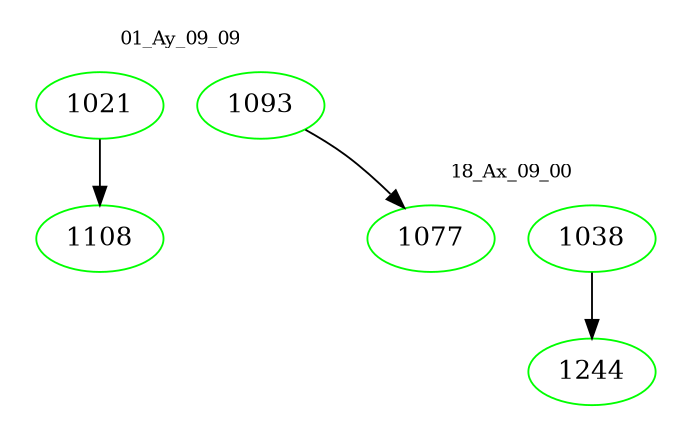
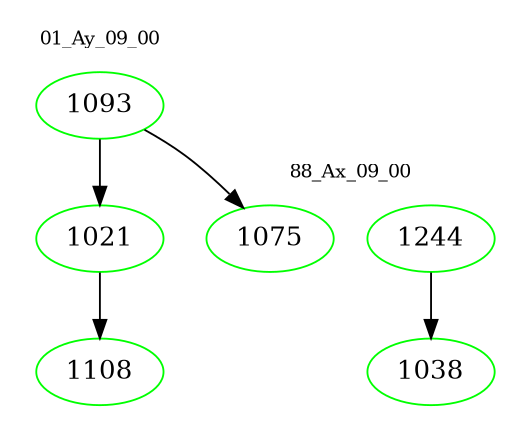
  digraph {
    node [color=green]
    edge [color=black]
    n1 [label=1093]
    n2 [label=1021]
    n3 [label=1108]
    n4 [label=1244]
    n5 [label=1038]
-   n6 [label=1077]
+   n6 [label=1075]
    subgraph cluster_1 {
      color=white
      fontsize=10
-     label="01_Ay_09_09"
+     label="01_Ay_09_00"
      n1
      n2
      n3
    }
    subgraph cluster_2 {
      color=white
      fontsize=10
-     label="18_Ax_09_00"
+     label="88_Ax_09_00"
      n4
      n5
      n6
    }
+   n1 -> n2
    n1 -> n6
    n2 -> n3
-   n5 -> n4
+   n4 -> n5
  }
